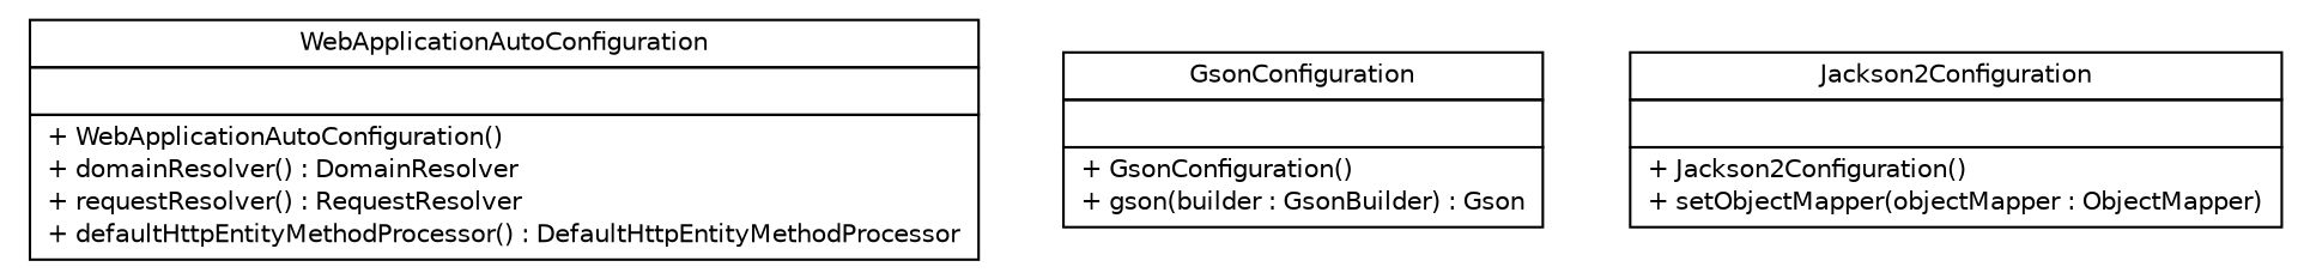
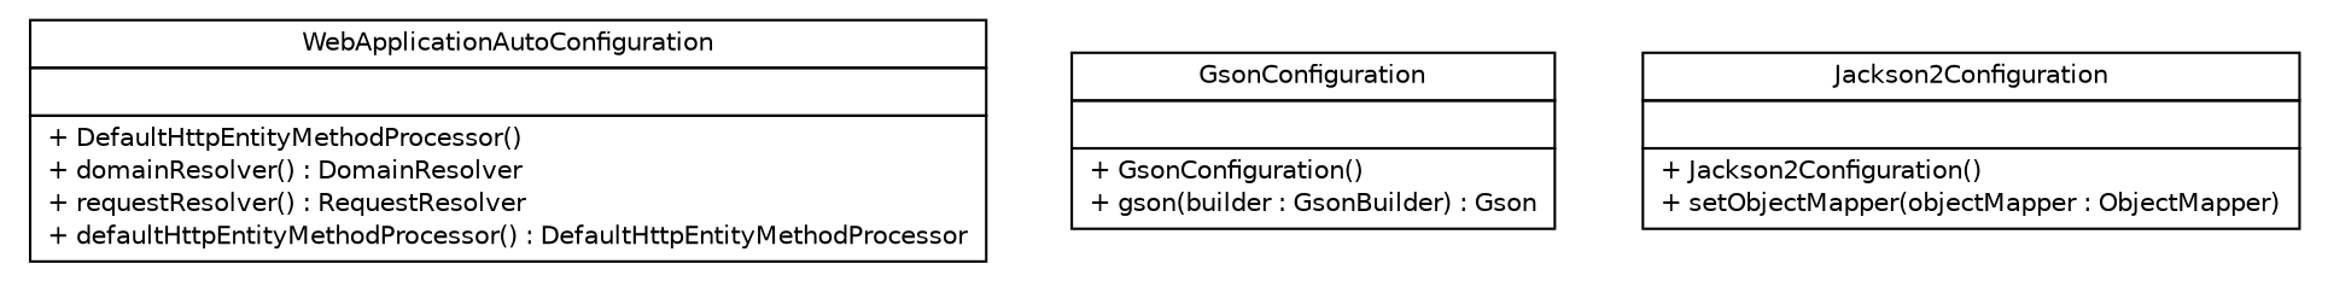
  digraph {
    nodesep=0.25
    ranksep=0.5
    node [fontcolor=black fontname=Helvetica fontsize=10.0 shape=plaintext]
-   n1 [label=<<table title="com.yirendai.oss.lib.webmvc.starter.WebApplicationAutoConfiguration" border="0" cellborder="1" cellspacing="0" cellpadding="2" port="p" href="./WebApplicationAutoConfiguration.html"> 		<tr><td><table border="0" cellspacing="0" cellpadding="1"> <tr><td align="center" balign="center"> WebApplicationAutoConfiguration </td></tr> 		</table></td></tr> 		<tr><td><table border="0" cellspacing="0" cellpadding="1"> <tr><td align="left" balign="left">  </td></tr> 		</table></td></tr> 		<tr><td><table border="0" cellspacing="0" cellpadding="1"> <tr><td align="left" balign="left"> + WebApplicationAutoConfiguration() </td></tr> <tr><td align="left" balign="left"> + domainResolver() : DomainResolver </td></tr> <tr><td align="left" balign="left"> + requestResolver() : RequestResolver </td></tr> <tr><td align="left" balign="left"> + defaultHttpEntityMethodProcessor() : DefaultHttpEntityMethodProcessor </td></tr> 		</table></td></tr> 		</table>>]
+   n1 [label=<<table title="com.yirendai.oss.lib.webmvc.starter.WebApplicationAutoConfiguration" border="0" cellborder="1" cellspacing="0" cellpadding="2" port="p" href="./WebApplicationAutoConfiguration.html"> 		<tr><td><table border="0" cellspacing="0" cellpadding="1"> <tr><td align="center" balign="center"> WebApplicationAutoConfiguration </td></tr> 		</table></td></tr> 		<tr><td><table border="0" cellspacing="0" cellpadding="1"> <tr><td align="left" balign="left">  </td></tr> 		</table></td></tr> 		<tr><td><table border="0" cellspacing="0" cellpadding="1"> <tr><td align="left" balign="left"> + DefaultHttpEntityMethodProcessor() </td></tr> <tr><td align="left" balign="left"> + domainResolver() : DomainResolver </td></tr> <tr><td align="left" balign="left"> + requestResolver() : RequestResolver </td></tr> <tr><td align="left" balign="left"> + defaultHttpEntityMethodProcessor() : DefaultHttpEntityMethodProcessor </td></tr> 		</table></td></tr> 		</table>>]
    n2 [label=<<table title="com.yirendai.oss.lib.webmvc.starter.GsonConfiguration" border="0" cellborder="1" cellspacing="0" cellpadding="2" port="p" href="./GsonConfiguration.html"> 		<tr><td><table border="0" cellspacing="0" cellpadding="1"> <tr><td align="center" balign="center"> GsonConfiguration </td></tr> 		</table></td></tr> 		<tr><td><table border="0" cellspacing="0" cellpadding="1"> <tr><td align="left" balign="left">  </td></tr> 		</table></td></tr> 		<tr><td><table border="0" cellspacing="0" cellpadding="1"> <tr><td align="left" balign="left"> + GsonConfiguration() </td></tr> <tr><td align="left" balign="left"> + gson(builder : GsonBuilder) : Gson </td></tr> 		</table></td></tr> 		</table>>]
    n3 [label=<<table title="com.yirendai.oss.lib.webmvc.starter.Jackson2Configuration" border="0" cellborder="1" cellspacing="0" cellpadding="2" port="p" href="./Jackson2Configuration.html"> 		<tr><td><table border="0" cellspacing="0" cellpadding="1"> <tr><td align="center" balign="center"> Jackson2Configuration </td></tr> 		</table></td></tr> 		<tr><td><table border="0" cellspacing="0" cellpadding="1"> <tr><td align="left" balign="left">  </td></tr> 		</table></td></tr> 		<tr><td><table border="0" cellspacing="0" cellpadding="1"> <tr><td align="left" balign="left"> + Jackson2Configuration() </td></tr> <tr><td align="left" balign="left"> + setObjectMapper(objectMapper : ObjectMapper) </td></tr> 		</table></td></tr> 		</table>>]
  }
